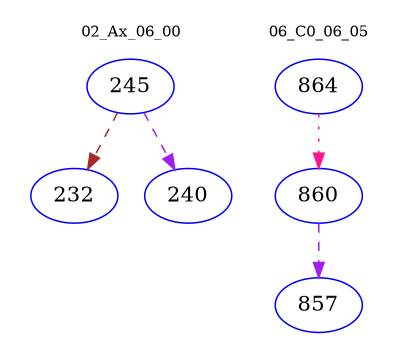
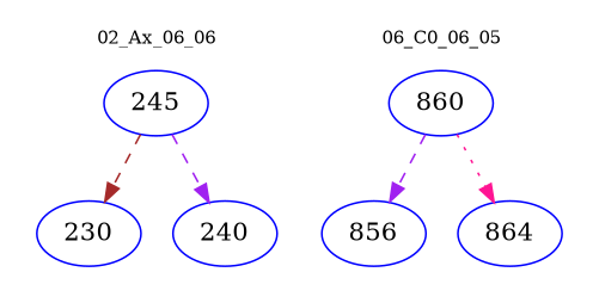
  digraph {
    node [color=blue]
    edge [color=purple style=dashed]
    n1 [label=245]
-   n2 [label=232]
+   n2 [label=230]
    n3 [label=240]
    n4 [label=860]
-   n5 [label=857]
+   n5 [label=856]
    n6 [label=864]
    subgraph cluster_1 {
      color=white
      fontsize=10
-     label="02_Ax_06_00"
+     label="02_Ax_06_06"
      n1
      n2
      n3
    }
    subgraph cluster_2 {
      color=white
      fontsize=10
      label="06_C0_06_05"
      n4
      n5
      n6
    }
    n1 -> n2 [color=brown]
    n1 -> n3
    n4 -> n5
-   n6 -> n4 [color=deeppink style=dotted]
+   n4 -> n6 [color=deeppink style=dotted]
  }
